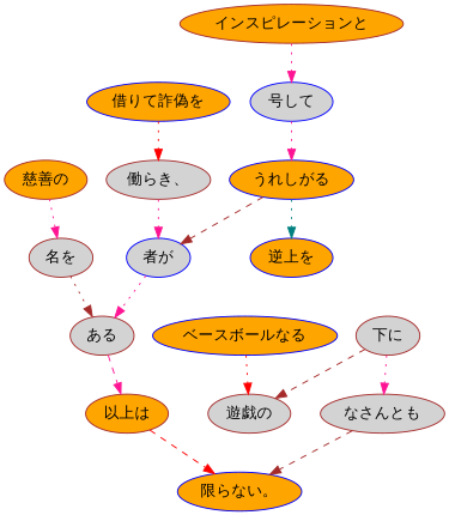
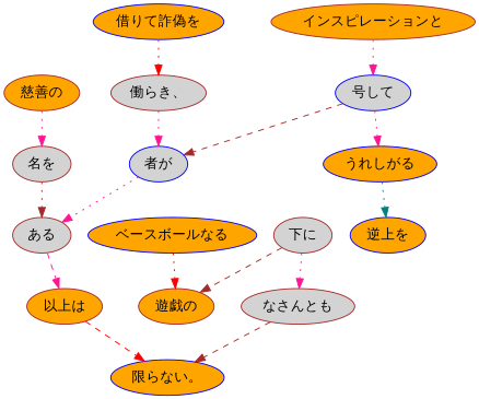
  digraph {
    fontname="IBM Plex Mono"
    node [color=brown fillcolor=orange fontname="IBM Plex Mono" style=filled]
    edge [color=deeppink fontname="IBM Plex Mono" style=dotted]
    n1 [label="慈善の"]
    n2 [fillcolor=lightgrey label="名を"]
    n3 [fillcolor=lightgrey label="ある"]
    n4 [label="以上は"]
    n5 [color=blue label="借りて詐偽を"]
    n6 [fillcolor=lightgrey label="働らき、"]
    n7 [color=blue fillcolor=lightgrey label="者が"]
    n8 [label="インスピレーションと"]
    n9 [color=blue fillcolor=lightgrey label="号して"]
    n10 [color=blue label="うれしがる"]
    n11 [color=blue label="逆上を"]
    n12 [color=blue label="限らない。"]
    n13 [color=blue label="ベースボールなる"]
-   n14 [fillcolor=lightgrey label="遊戯の"]
+   n14 [label="遊戯の"]
    n15 [fillcolor=lightgrey label="下に"]
    n16 [fillcolor=lightgrey label="なさんとも"]
    n1 -> n2
    n2 -> n3 [color=brown]
    n3 -> n4 [style=dashed]
    n4 -> n12 [color=red style=dashed]
    n5 -> n6 [color=red]
    n6 -> n7
    n7 -> n3
    n8 -> n9
    n9 -> n10
-   n10 -> n7 [color=brown style=dashed]
+   n9 -> n7 [color=brown style=dashed]
    n10 -> n11 [color=teal]
    n13 -> n14 [color=red]
    n15 -> n14 [color=brown style=dashed]
    n15 -> n16
    n16 -> n12 [color=brown style=dashed]
  }
